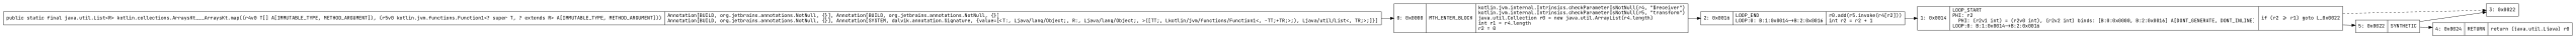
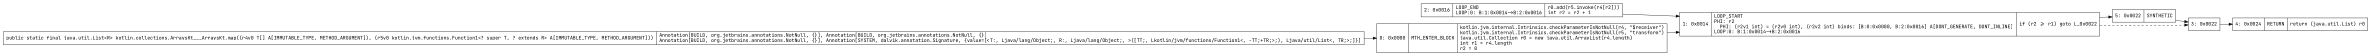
  digraph {
    fontname="JetBrains Mono"
    rankdir=LR
    node [fontname="JetBrains Mono" shape=record]
    edge [fontname="JetBrains Mono"]
    n1 [label="{0\:\ 0x0000|MTH_ENTER_BLOCK\l|kotlin.jvm.internal.Intrinsics.checkParameterIsNotNull(r4, \"$receiver\")\lkotlin.jvm.internal.Intrinsics.checkParameterIsNotNull(r5, \"transform\")\ljava.util.Collection r0 = new java.util.ArrayList(r4.length)\lint r1 = r4.length\lr2 = 0\l}"]
    n2 [label="{1\:\ 0x0014|LOOP_START\lPHI: r2 \l  PHI: (r2v1 int) = (r2v0 int), (r2v2 int) binds: [B:0:0x0000, B:2:0x0016] A[DONT_GENERATE, DONT_INLINE]\lLOOP:0: B:1:0x0014\-\>B:2:0x0016\l|if (r2 \>= r1) goto L_0x0022\l}"]
    n3 [label="{5\:\ 0x0022|SYNTHETIC\l}"]
    n4 [label="{3\:\ 0x0022}"]
    n5 [label="{2\:\ 0x0016|LOOP_END\lLOOP:0: B:1:0x0014\-\>B:2:0x0016\l|r0.add(r5.invoke(r4[r2]))\lint r2 = r2 + 1\l}"]
-   n6 [label="{4\:\ 0x0024|RETURN\l|return (java.util.Ljava) r0\l}"]
+   n6 [label="{4\:\ 0x0024|RETURN\l|return (java.util.List) r0\l}"]
    n7 [label="{public static final java.util.List\<R\> kotlin.collections.ArraysKt___ArraysKt.map((r4v0 T[] A[IMMUTABLE_TYPE, METHOD_ARGUMENT]), (r5v0 kotlin.jvm.functions.Function1\<? super T, ? extends R\> A[IMMUTABLE_TYPE, METHOD_ARGUMENT]))  | Annotation[BUILD, org.jetbrains.annotations.NotNull, \{\}], Annotation[BUILD, org.jetbrains.annotations.NotNull, \{\}]\lAnnotation[BUILD, org.jetbrains.annotations.NotNull, \{\}], Annotation[SYSTEM, dalvik.annotation.Signature, \{value=[\<T:, Ljava\/lang\/Object;, R:, Ljava\/lang\/Object;, \>([TT;, Lkotlin\/jvm\/functions\/Function1\<, \-TT;+TR;\>;), Ljava\/util\/List\<, TR;\>;]\}]\l}"]
-   n1 -> n5
+   n1 -> n2
    n2 -> n3
    n2 -> n4 [style=dashed]
    n3 -> n4
-   n3 -> n6
+   n4 -> n6
    n5 -> n2
    n7 -> n1
  }
